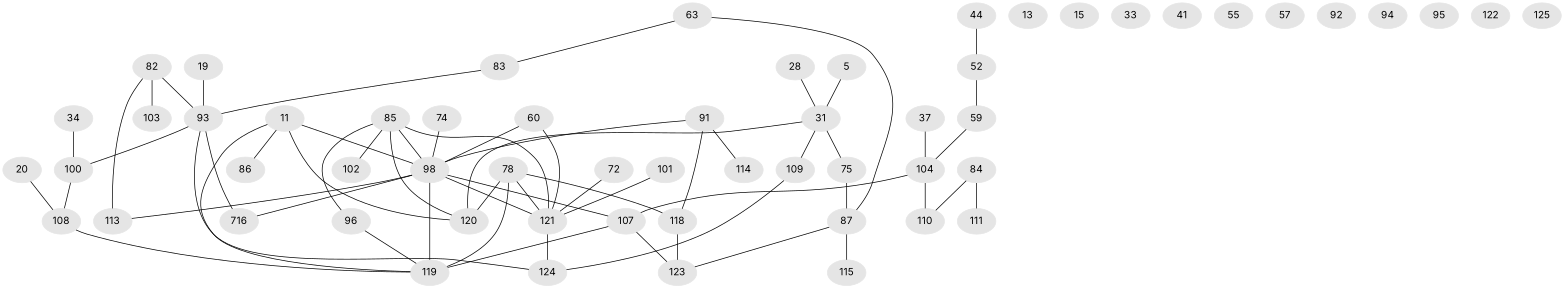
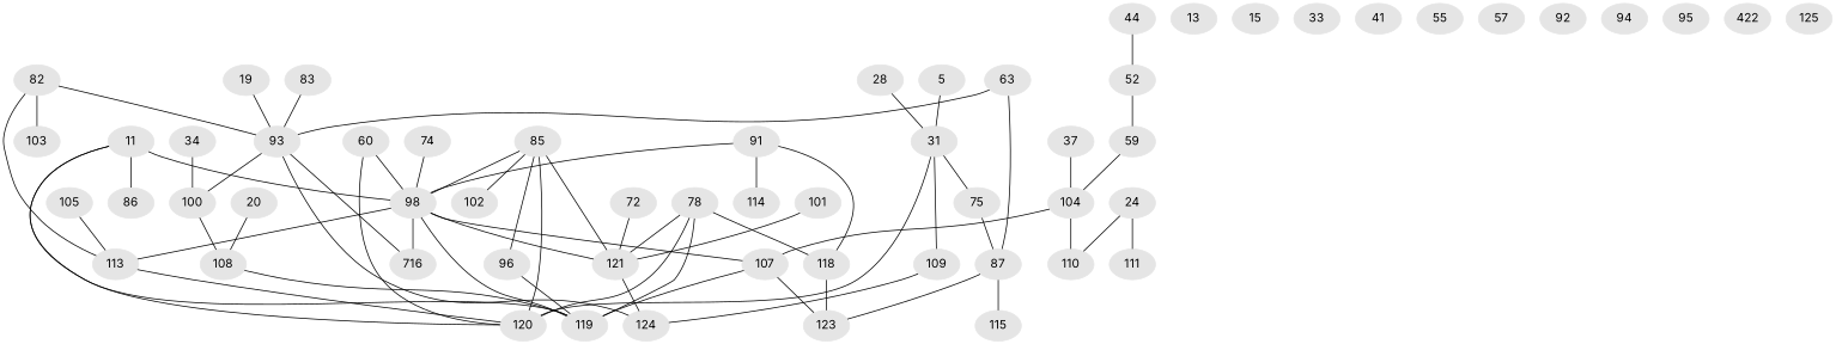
  graph {
    fontname=Inter
    node [color=gray90 fontname=Inter style=filled]
    edge [fontname=Inter]
    31 [super="+22"]
    75 [super="+58"]
    109
    120 [super="+30+54+12+117"]
    5
    13
    15
    93 [super="+89"]
    100 [super="+64"]
    n10 [label=716 super="+45"]
    124
    19
    20
    108
    119 [super="+106+71+90"]
    28
    87 [super="+29+62+67+7+14"]
    33
    34
    41
    44
    52
    n23 [label=59]
    115
    123 [super="+11"]
    104 [super="+1+65+46+18"]
    55
    57
    98 [super="+3+97"]
    121 [super="+35+112+99"]
    113
    107 [super="+38+80"]
    60
    63 [super="+56"]
    78 [super="+27+39+10+70"]
    118 [super="+32"]
    110
    72
    74
    91 [super="+50"]
    114
    n42 [label=37]
    n43 [label=11 super="+42"]
    86
    82
    103
    83
-   84
+   84 [label=24]
    111
    85 [super="+43+69+68"]
    96
    102
    92
    94
    95
    101
-   122
+   105
+   122 [label=422]
    125
    31 -- 75 [weight=2]
    31 -- 109
    31 -- 120
    75 -- 87
    109 -- 124
    5 -- 31
    93 -- 100 [weight=2]
    93 -- n10
    93 -- 124
    100 -- 108 [weight=2]
    19 -- 93
    20 -- 108
    108 -- 119
    28 -- 31
    87 -- 115
    87 -- 123
    34 -- 100
    44 -- 52
    52 -- n23
    n23 -- 104
    104 -- 107
    104 -- 110
    98 -- n10
    98 -- 119
    98 -- 121 [weight=2]
    98 -- 113
    98 -- 107
    121 -- 124
+   113 -- 120
    107 -- 119
    107 -- 123 [weight=2]
-   60 -- 121
+   60 -- 120
    60 -- 98
-   63 -- 83
+   63 -- 93
    63 -- 87
    78 -- 120 [weight=2]
    78 -- 119 [weight=2]
    78 -- 121 [weight=2]
    78 -- 118
    118 -- 123 [weight=2]
    72 -- 121
    74 -- 98
    91 -- 98
    91 -- 118
    91 -- 114
    n42 -- 104
    n43 -- 120
    n43 -- 119
    n43 -- 98 [weight=2]
    n43 -- 86
    82 -- 93
    82 -- 113
    82 -- 103
    83 -- 93
    84 -- 110
    84 -- 111
    85 -- 120 [weight=2]
    85 -- 98
    85 -- 121
    85 -- 96
    85 -- 102
    96 -- 119
    101 -- 121
+   105 -- 113
  }
